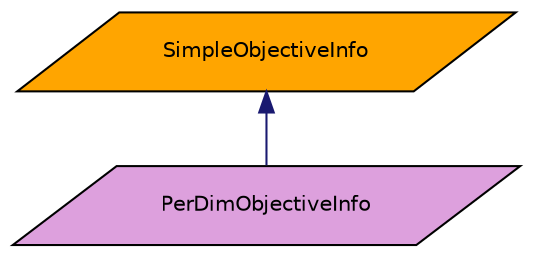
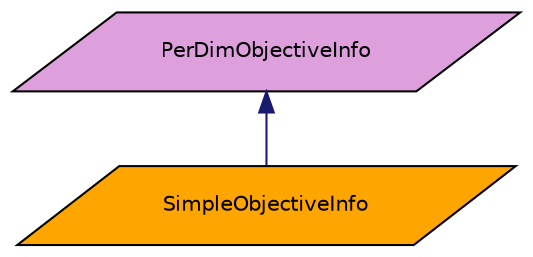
  digraph {
    node [color=black fontname=Helvetica fontsize=10 shape=parallelogram style=filled]
    n1 [fillcolor=plum fontcolor=black height=0.2 label=PerDimObjectiveInfo width=0.4]
    n2 [fillcolor=orange height=0.2 label=SimpleObjectiveInfo width=0.4]
-   n2 -> n1 [color=midnightblue dir=back fontname=Helvetica fontsize=10 labelfontname=Helvetica labelfontsize=10 style=solid]
+   n1 -> n2 [color=midnightblue dir=back fontname=Helvetica fontsize=10 labelfontname=Helvetica labelfontsize=10 style=solid]
  }
